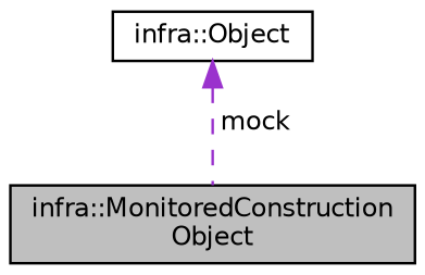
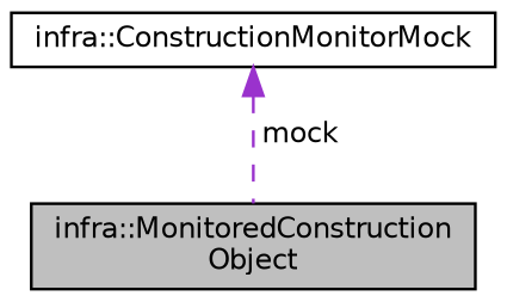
  digraph {
    node [color=black fontname=Helvetica fontsize=10 shape=record style=filled]
    n1 [fillcolor=grey75 fontcolor=black height=0.2 label="infra::MonitoredConstruction\lObject" width=0.4]
-   n2 [fillcolor=white height=0.2 label="infra::Object" width=0.4]
+   n2 [fillcolor=white height=0.2 label="infra::ConstructionMonitorMock" width=0.4]
    n2 -> n1 [color=darkorchid3 dir=back fontname=Helvetica fontsize=10 label=" mock" labelfontname=Helvetica labelfontsize=10 style=dashed]
  }
